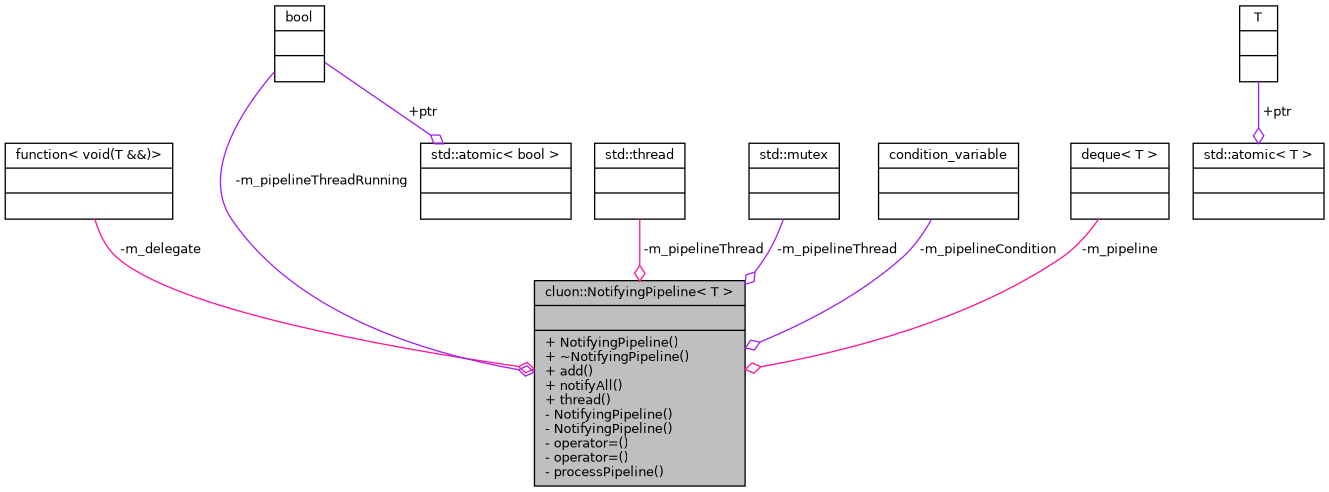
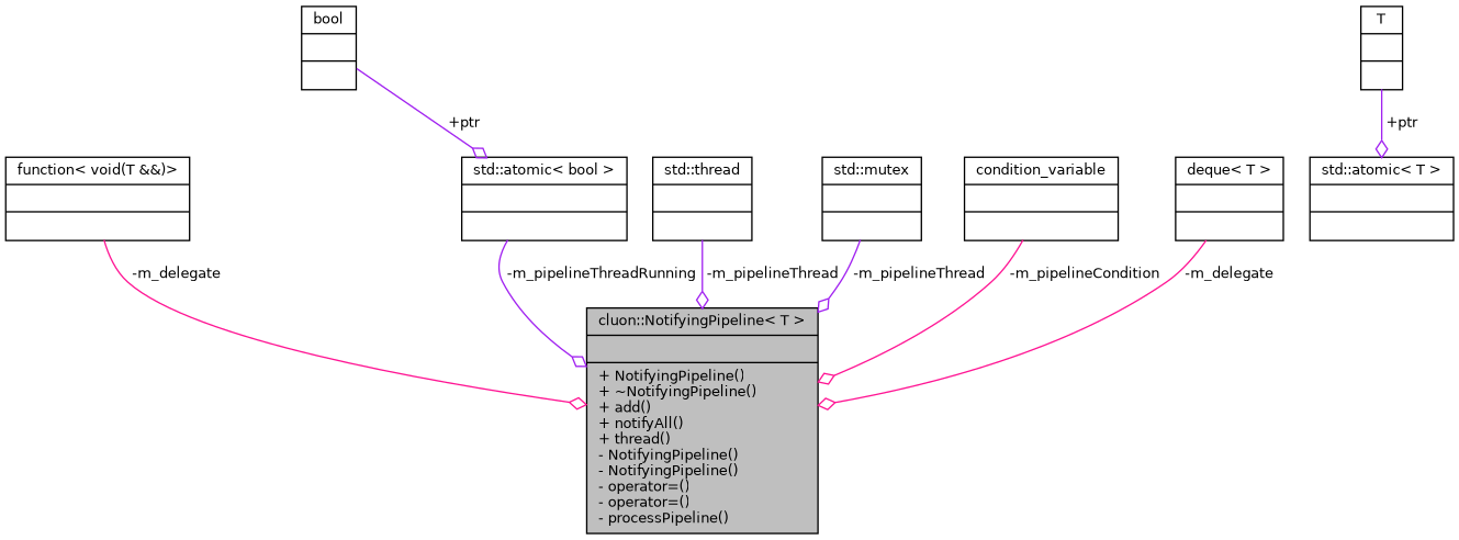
  digraph {
    node [color=black fillcolor=white fontname=Helvetica fontsize=10 shape=record style=filled]
    edge [arrowhead=odiamond color=purple fontname=Helvetica fontsize=10 labelfontname=Helvetica labelfontsize=10 style=solid]
    n1 [fillcolor=grey75 fontcolor=black height=0.2 label="{cluon::NotifyingPipeline\< T \>\n||+ NotifyingPipeline()\l+ ~NotifyingPipeline()\l+ add()\l+ notifyAll()\l+ thread()\l- NotifyingPipeline()\l- NotifyingPipeline()\l- operator=()\l- operator=()\l- processPipeline()\l}" width=0.4]
    n2 [height=0.2 label="{function\< void(T &&)\>\n||}" width=0.4]
    n3 [height=0.2 label="{std::atomic\< bool \>\n||}" width=0.4]
    n4 [height=0.2 label="{bool\n||}" width=0.4]
    n5 [height=0.2 label="{std::atomic\< T \>\n||}" width=0.4]
    n6 [height=0.2 label="{T\n||}" width=0.4]
    n7 [height=0.2 label="{std::thread\n||}" width=0.4]
    n8 [height=0.2 label="{std::mutex\n||}" width=0.4]
    n9 [height=0.2 label="{condition_variable\n||}" width=0.4]
    n10 [height=0.2 label="{deque\< T \>\n||}" width=0.4]
    n2 -> n1 [color=deeppink label=" -m_delegate"]
-   n4 -> n1 [label=" -m_pipelineThreadRunning"]
+   n3 -> n1 [label=" -m_pipelineThreadRunning"]
    n4 -> n3 [label=" +ptr"]
    n6 -> n5 [label=" +ptr"]
-   n7 -> n1 [color=deeppink label=" -m_pipelineThread"]
+   n7 -> n1 [label=" -m_pipelineThread"]
    n8 -> n1 [label=" -m_pipelineThread"]
-   n9 -> n1 [label=" -m_pipelineCondition"]
-   n10 -> n1 [color=deeppink label=" -m_pipeline"]
+   n9 -> n1 [color=deeppink label=" -m_pipelineCondition"]
+   n10 -> n1 [color=deeppink label=" -m_delegate"]
  }
